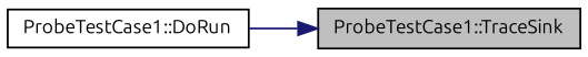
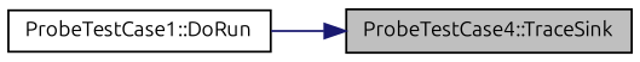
  digraph {
    rankdir=RL
    fontname=Ubuntu
    node [color=black fontname=Ubuntu fontsize=10 shape=record style=filled]
-   n1 [fillcolor=grey75 fontcolor=black height=0.2 label="ProbeTestCase1::TraceSink" width=0.4]
+   n1 [fillcolor=grey75 fontcolor=black height=0.2 label="ProbeTestCase4::TraceSink" width=0.4]
    n2 [fillcolor=white height=0.2 label="ProbeTestCase1::DoRun" width=0.4]
    n1 -> n2 [color=midnightblue dir=back fontname=Ubuntu fontsize=10 labelfontname=Helvetica labelfontsize=10 style=solid]
  }
